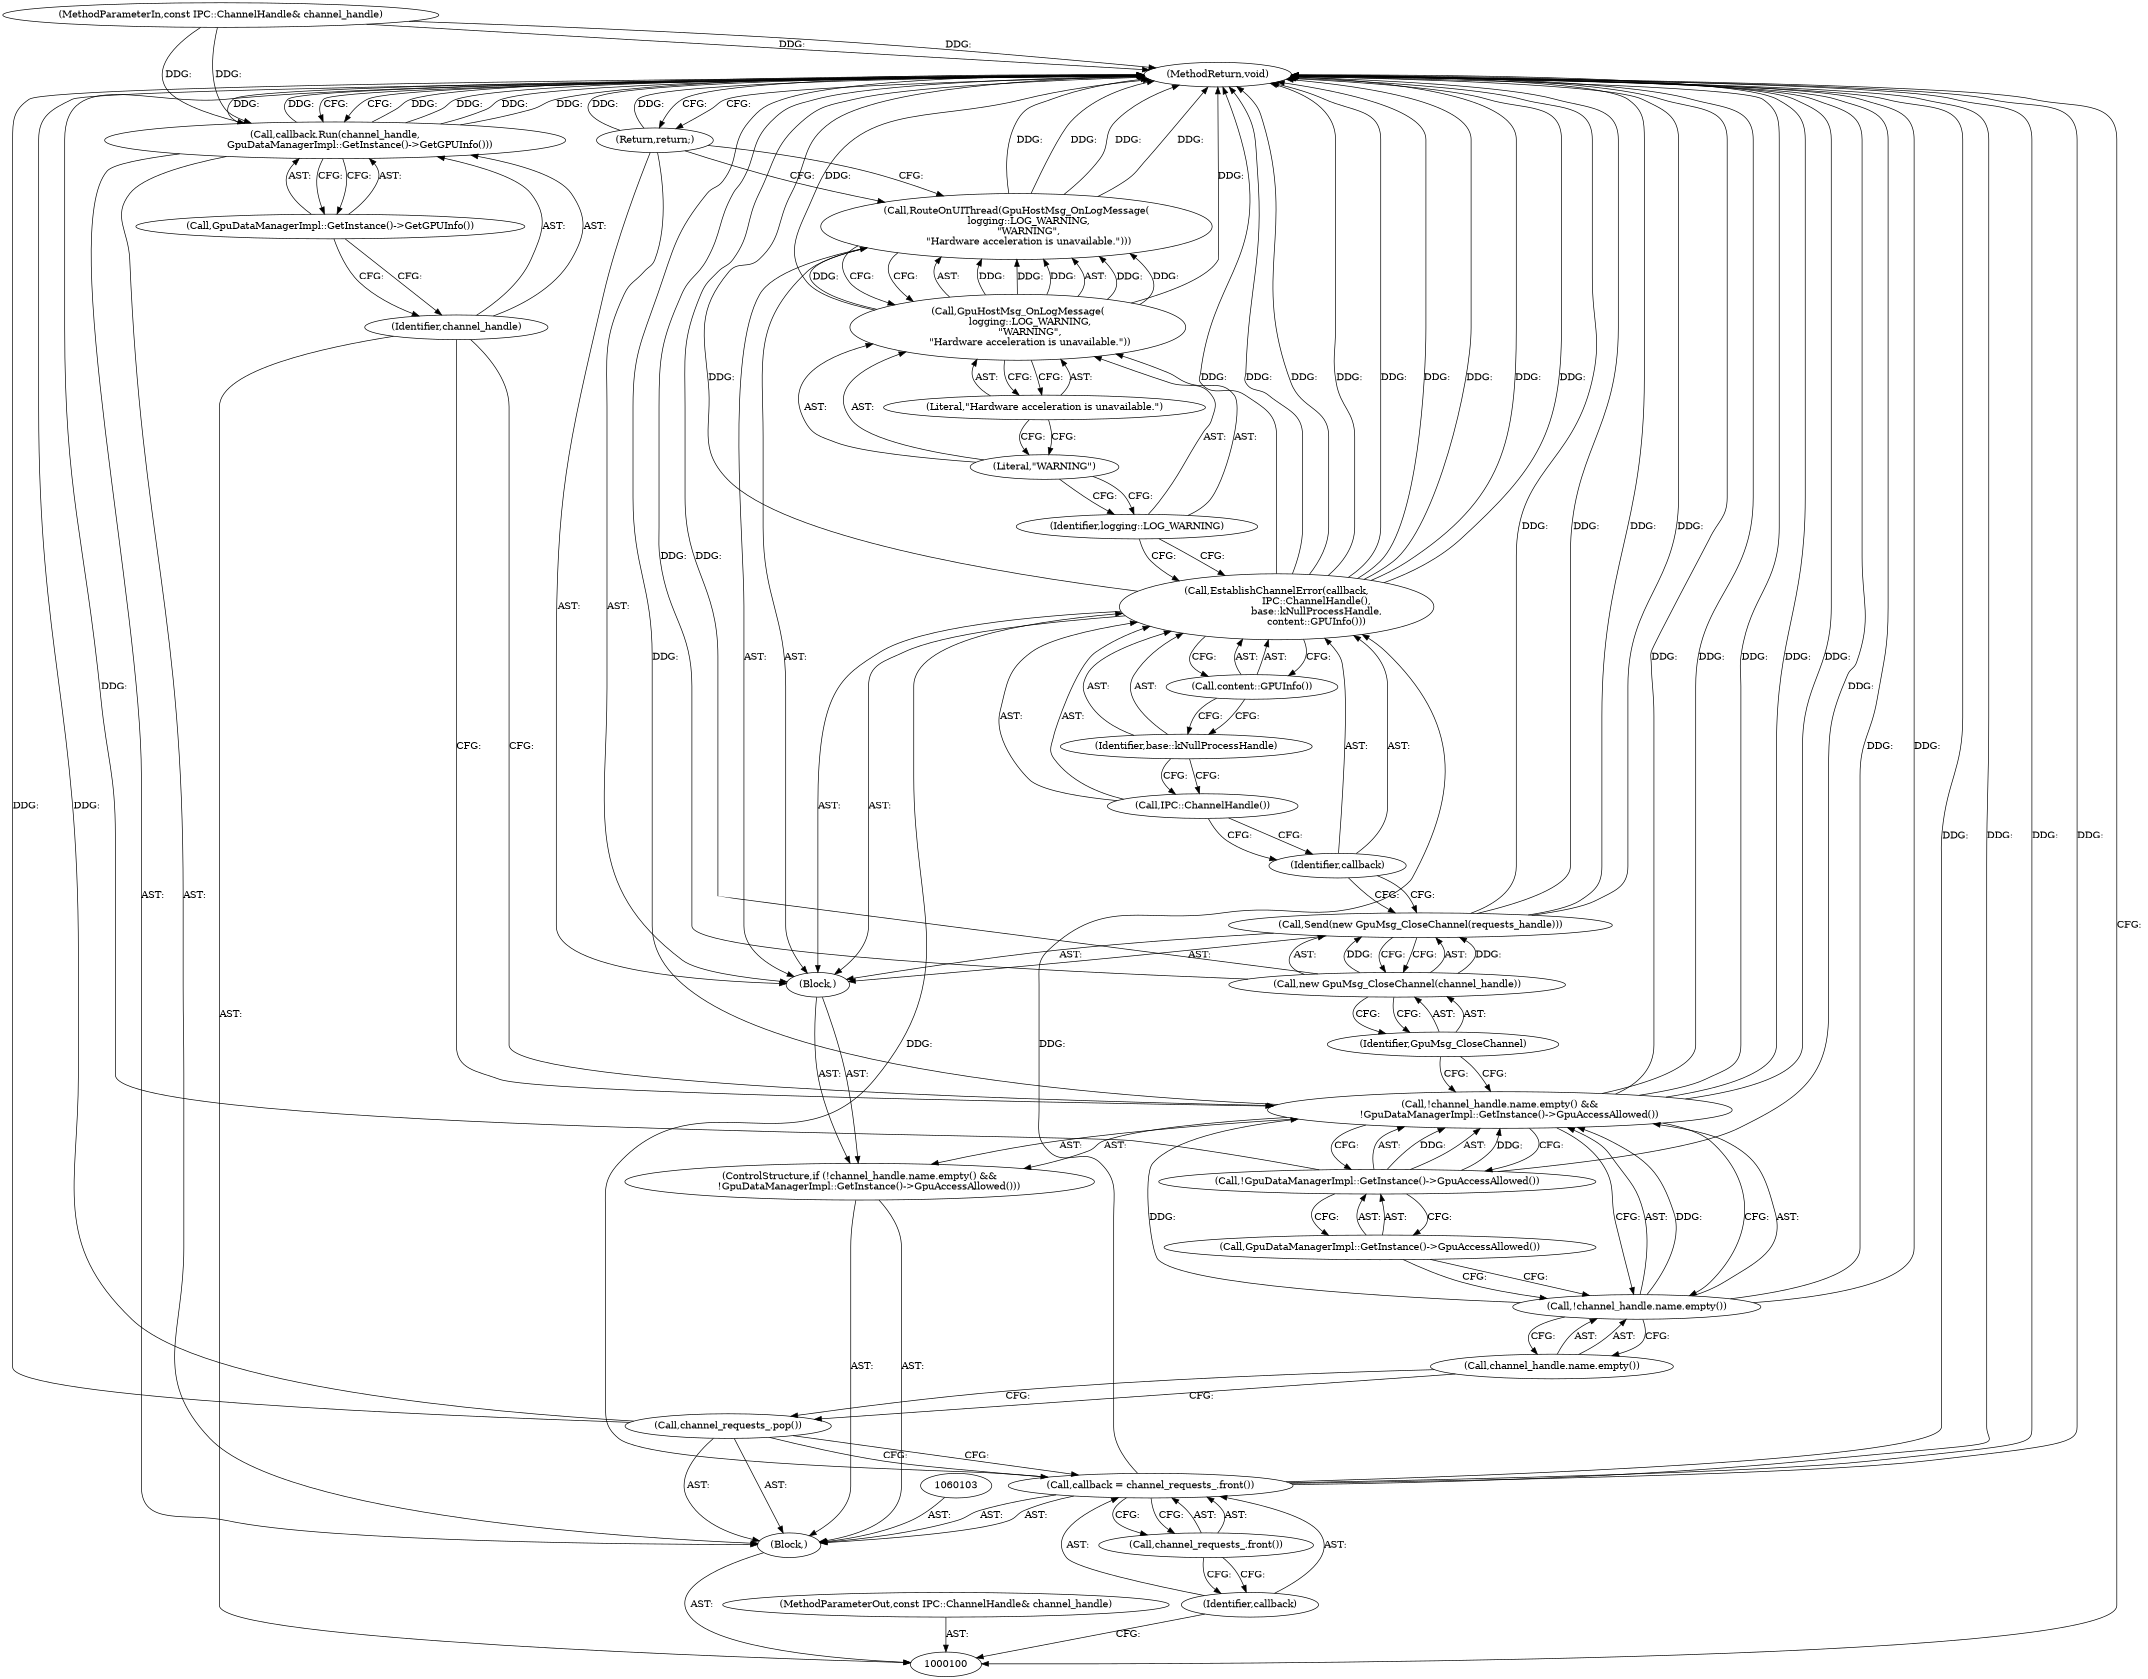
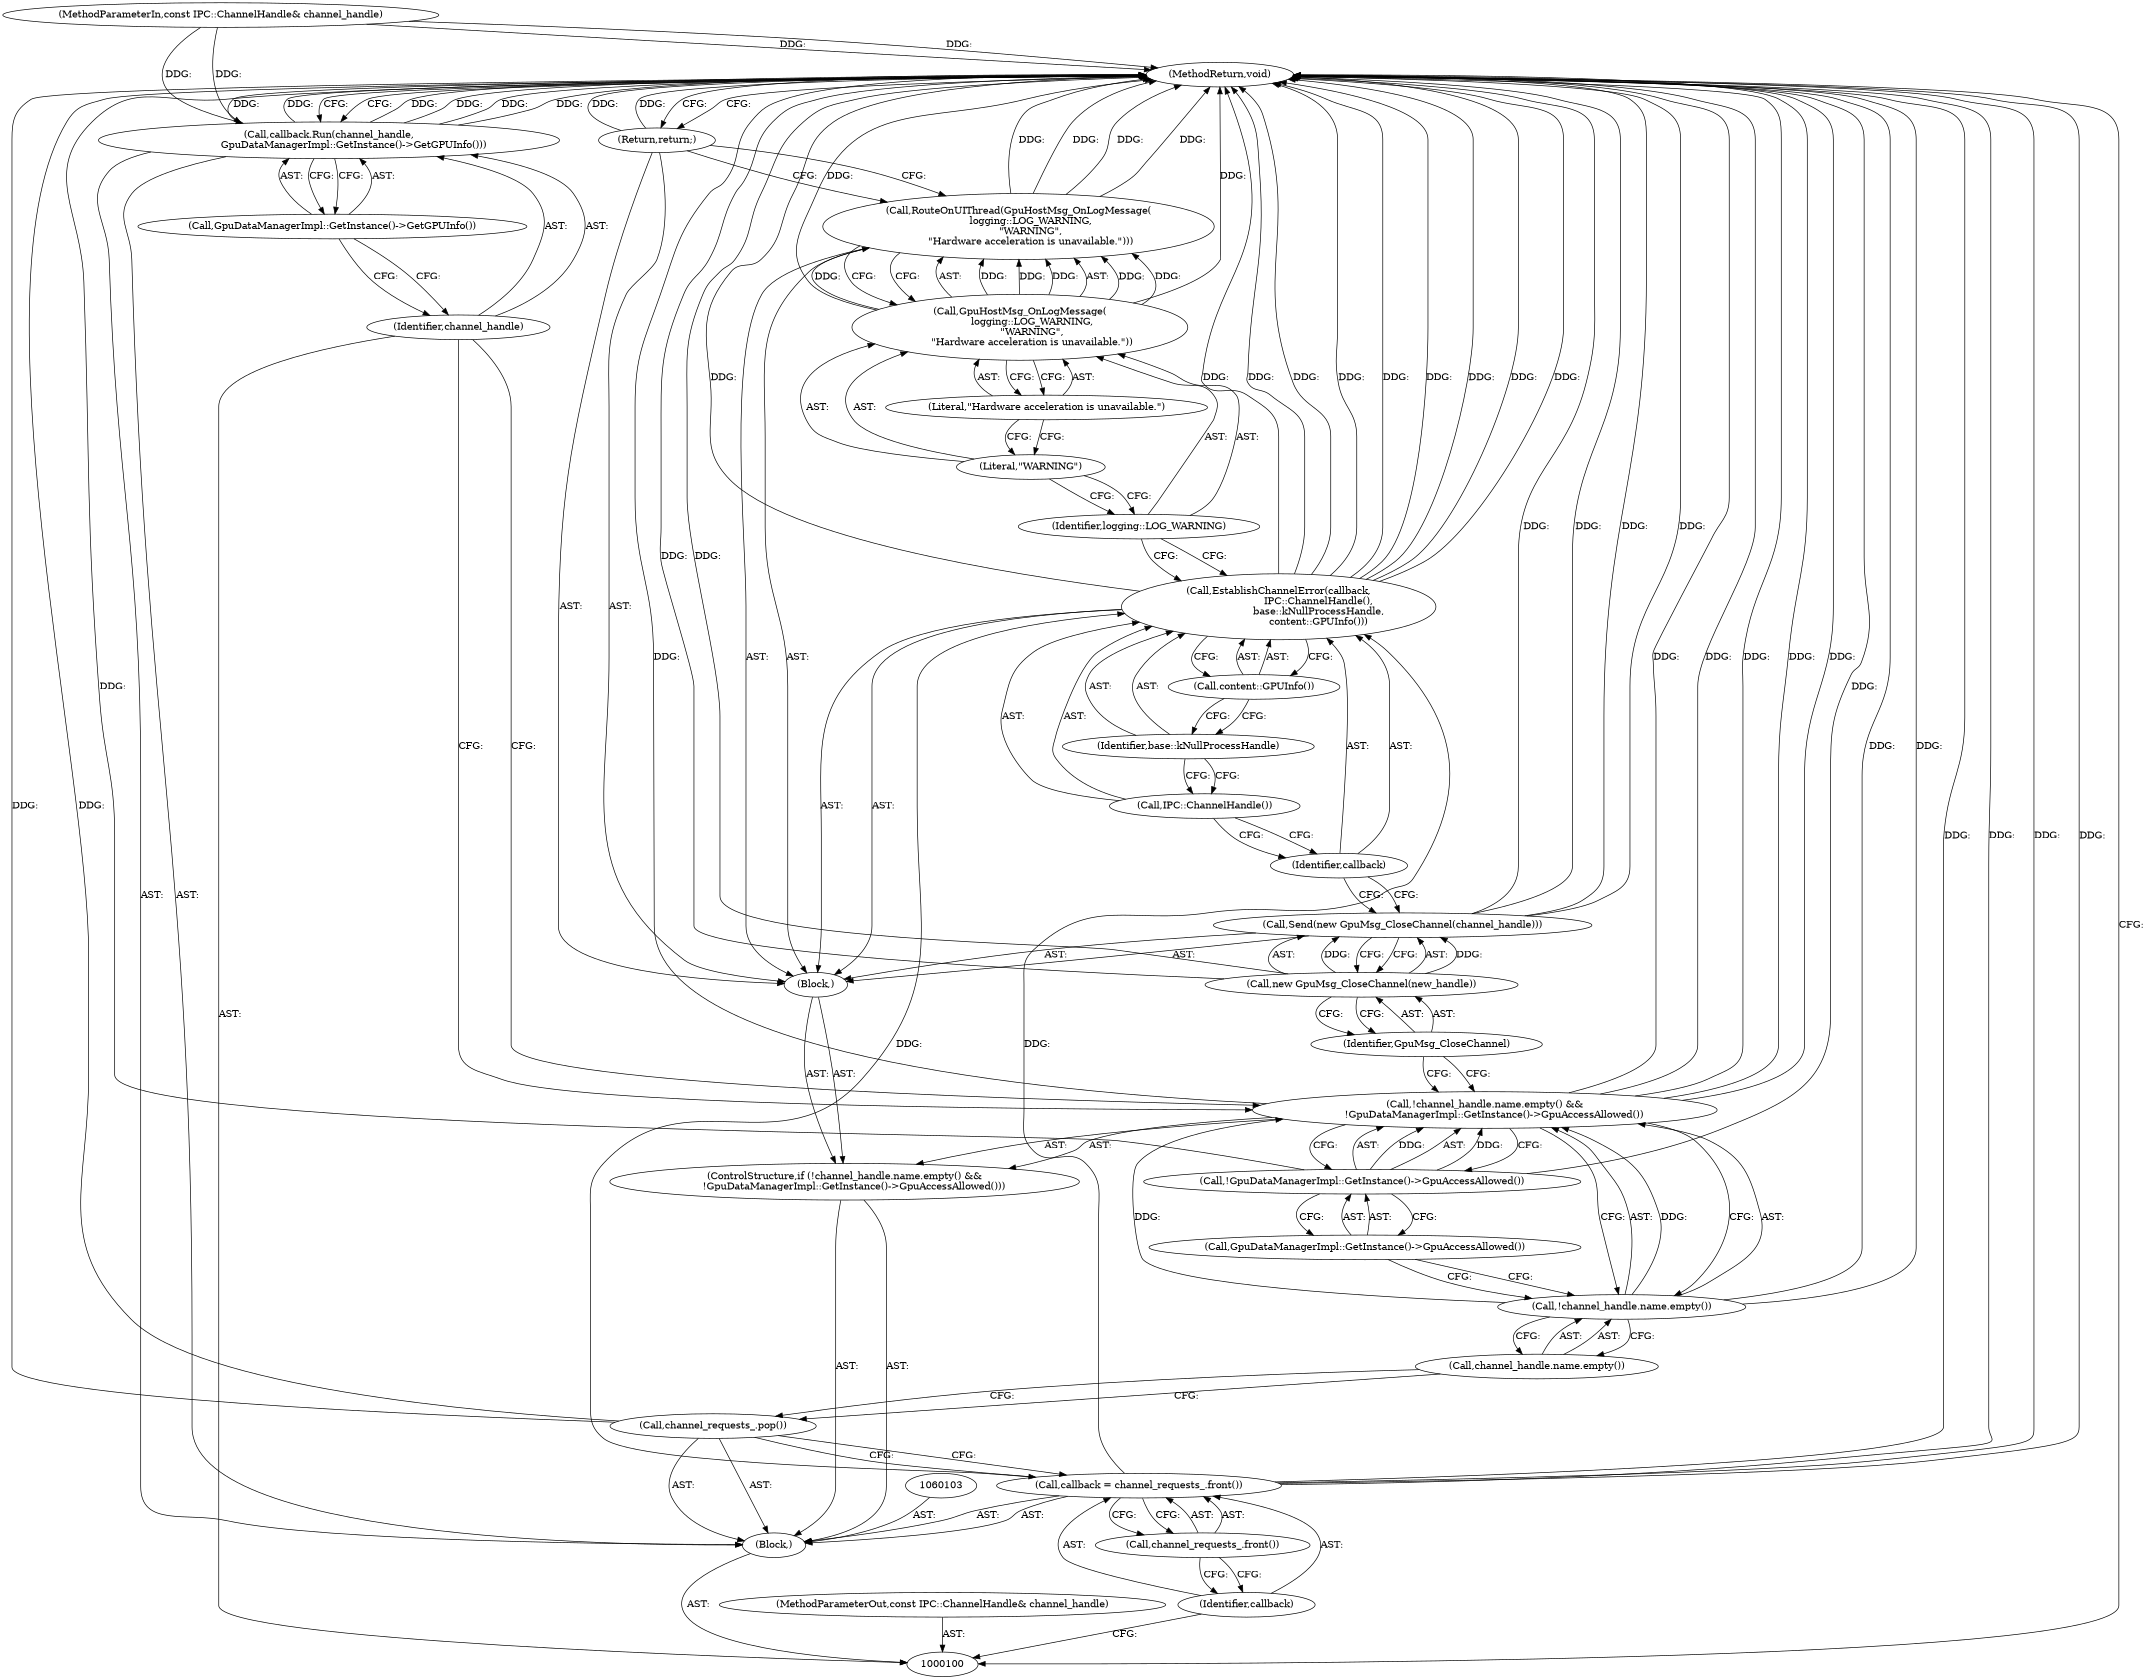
  digraph {
    n1 [label="(MethodReturn,void)"]
    n2 [label="(Return,return;)"]
    n3 [label="(Call,callback.Run(channel_handle,\n                GpuDataManagerImpl::GetInstance()->GetGPUInfo()))"]
    1000100
    n5 [label="(Call,RouteOnUIThread(GpuHostMsg_OnLogMessage(\n        logging::LOG_WARNING,\n        \"WARNING\",\n        \"Hardware acceleration is unavailable.\")))"]
    n6 [label="(Block,)"]
    n7 [label="(Block,)"]
    n8 [label="(Call,GpuDataManagerImpl::GetInstance()->GetGPUInfo())"]
    n9 [label="(Call,IPC::ChannelHandle())"]
    n10 [label="(Identifier,callback)"]
    n11 [label="(Call,EstablishChannelError(callback,\n                          IPC::ChannelHandle(),\n                          base::kNullProcessHandle,\n                          content::GPUInfo()))"]
-   n12 [label="(Call,Send(new GpuMsg_CloseChannel(requests_handle)))"]
+   n12 [label="(Call,Send(new GpuMsg_CloseChannel(channel_handle)))"]
    n13 [label="(Call,content::GPUInfo())"]
    n14 [label="(Identifier,base::kNullProcessHandle)"]
    n15 [label="(Call,GpuHostMsg_OnLogMessage(\n        logging::LOG_WARNING,\n        \"WARNING\",\n        \"Hardware acceleration is unavailable.\"))"]
    n16 [label="(Literal,\"Hardware acceleration is unavailable.\")"]
    n17 [label="(Literal,\"WARNING\")"]
    n18 [label="(ControlStructure,if (!channel_handle.name.empty() &&\n      !GpuDataManagerImpl::GetInstance()->GpuAccessAllowed()))"]
    n19 [label="(Identifier,logging::LOG_WARNING)"]
    n20 [label="(MethodParameterIn,const IPC::ChannelHandle& channel_handle)"]
    n21 [label="(MethodParameterOut,const IPC::ChannelHandle& channel_handle)"]
    n22 [label="(Identifier,channel_handle)"]
    n23 [label="(Call,!channel_handle.name.empty() &&\n      !GpuDataManagerImpl::GetInstance()->GpuAccessAllowed())"]
    n24 [label="(Call,!channel_handle.name.empty())"]
    n25 [label="(Call,!GpuDataManagerImpl::GetInstance()->GpuAccessAllowed())"]
    n26 [label="(Call,callback = channel_requests_.front())"]
    n27 [label="(Call,channel_requests_.front())"]
    n28 [label="(Identifier,callback)"]
    n29 [label="(Call,channel_requests_.pop())"]
    n30 [label="(Call,channel_handle.name.empty())"]
    n31 [label="(Call,GpuDataManagerImpl::GetInstance()->GpuAccessAllowed())"]
    n32 [label="(Identifier,GpuMsg_CloseChannel)"]
-   n33 [label="(Call,new GpuMsg_CloseChannel(channel_handle))"]
+   n33 [label="(Call,new GpuMsg_CloseChannel(new_handle))"]
    n34 [label=1060103]
    n1 -> n2 [label="CFG: "]
    n1 -> n2 [label="CFG: "]
    n1 -> n3 [label="CFG: "]
    n1 -> n3 [label="CFG: "]
    n1 -> 1000100 [label="CFG: "]
    n2 -> n1 [label="DDG: "]
    n2 -> n1 [label="DDG: "]
    n2 -> n5 [label="CFG: "]
    n2 -> n5 [label="CFG: "]
    n2 -> n6 [label="AST: "]
    n2 -> n6 [label="AST: "]
    n3 -> n1 [label="DDG: "]
    n3 -> n1 [label="DDG: "]
    n3 -> n1 [label="DDG: "]
    n3 -> n1 [label="DDG: "]
    n3 -> n1 [label="DDG: "]
    n3 -> n1 [label="DDG: "]
    n3 -> n7 [label="AST: "]
    n3 -> n7 [label="AST: "]
    n3 -> n8 [label="CFG: "]
    n3 -> n8 [label="CFG: "]
    n5 -> n1 [label="DDG: "]
    n5 -> n1 [label="DDG: "]
    n5 -> n1 [label="DDG: "]
    n5 -> n1 [label="DDG: "]
    n5 -> n6 [label="AST: "]
    n5 -> n6 [label="AST: "]
    n5 -> n15 [label="CFG: "]
    n5 -> n15 [label="CFG: "]
    n6 -> n18 [label="AST: "]
    n6 -> n18 [label="AST: "]
    n7 -> 1000100 [label="AST: "]
    n8 -> n3 [label="AST: "]
    n8 -> n3 [label="AST: "]
    n8 -> n22 [label="CFG: "]
    n8 -> n22 [label="CFG: "]
    n9 -> n10 [label="CFG: "]
    n9 -> n10 [label="CFG: "]
    n9 -> n11 [label="AST: "]
    n9 -> n11 [label="AST: "]
    n10 -> n11 [label="AST: "]
    n10 -> n11 [label="AST: "]
    n10 -> n12 [label="CFG: "]
    n10 -> n12 [label="CFG: "]
    n11 -> n1 [label="DDG: "]
    n11 -> n1 [label="DDG: "]
    n11 -> n1 [label="DDG: "]
    n11 -> n1 [label="DDG: "]
    n11 -> n1 [label="DDG: "]
    n11 -> n1 [label="DDG: "]
    n11 -> n1 [label="DDG: "]
    n11 -> n1 [label="DDG: "]
    n11 -> n1 [label="DDG: "]
    n11 -> n1 [label="DDG: "]
    n11 -> n6 [label="AST: "]
    n11 -> n6 [label="AST: "]
    n11 -> n13 [label="CFG: "]
    n11 -> n13 [label="CFG: "]
    n12 -> n1 [label="DDG: "]
    n12 -> n1 [label="DDG: "]
    n12 -> n1 [label="DDG: "]
    n12 -> n1 [label="DDG: "]
    n12 -> n6 [label="AST: "]
    n12 -> n6 [label="AST: "]
    n12 -> n33 [label="CFG: "]
    n12 -> n33 [label="CFG: "]
    n13 -> n11 [label="AST: "]
    n13 -> n11 [label="AST: "]
    n13 -> n14 [label="CFG: "]
    n13 -> n14 [label="CFG: "]
    n14 -> n9 [label="CFG: "]
    n14 -> n9 [label="CFG: "]
    n14 -> n11 [label="AST: "]
    n14 -> n11 [label="AST: "]
    n15 -> n1 [label="DDG: "]
    n15 -> n1 [label="DDG: "]
    n15 -> n5 [label="AST: "]
    n15 -> n5 [label="DDG: "]
    n15 -> n5 [label="DDG: "]
    n15 -> n5 [label="DDG: "]
    n15 -> n5 [label="AST: "]
    n15 -> n5 [label="DDG: "]
    n15 -> n5 [label="DDG: "]
    n15 -> n5 [label="DDG: "]
    n15 -> n16 [label="CFG: "]
    n15 -> n16 [label="CFG: "]
    n16 -> n15 [label="AST: "]
    n16 -> n15 [label="AST: "]
    n16 -> n17 [label="CFG: "]
    n16 -> n17 [label="CFG: "]
    n17 -> n15 [label="AST: "]
    n17 -> n15 [label="AST: "]
    n17 -> n19 [label="CFG: "]
    n17 -> n19 [label="CFG: "]
    n18 -> n7 [label="AST: "]
    n18 -> n7 [label="AST: "]
    n19 -> n11 [label="CFG: "]
    n19 -> n11 [label="CFG: "]
    n19 -> n15 [label="AST: "]
    n19 -> n15 [label="AST: "]
    n20 -> n1 [label="DDG: "]
    n20 -> n1 [label="DDG: "]
    n20 -> n3 [label="DDG: "]
    n20 -> n3 [label="DDG: "]
    n21 -> 1000100 [label="AST: "]
    n22 -> n3 [label="AST: "]
    n22 -> n3 [label="AST: "]
    n22 -> 1000100 [label="AST: "]
    n22 -> n23 [label="CFG: "]
    n22 -> n23 [label="CFG: "]
    n23 -> n1 [label="DDG: "]
    n23 -> n1 [label="DDG: "]
    n23 -> n1 [label="DDG: "]
    n23 -> n1 [label="DDG: "]
    n23 -> n1 [label="DDG: "]
    n23 -> n1 [label="DDG: "]
    n23 -> n18 [label="AST: "]
    n23 -> n18 [label="AST: "]
    n23 -> n24 [label="CFG: "]
    n23 -> n24 [label="CFG: "]
    n23 -> n25 [label="CFG: "]
    n23 -> n25 [label="CFG: "]
    n24 -> n1 [label="DDG: "]
    n24 -> n1 [label="DDG: "]
    n24 -> n23 [label="AST: "]
    n24 -> n23 [label="DDG: "]
    n24 -> n23 [label="AST: "]
    n24 -> n23 [label="DDG: "]
    n24 -> n30 [label="CFG: "]
    n24 -> n30 [label="CFG: "]
    n25 -> n1 [label="DDG: "]
    n25 -> n1 [label="DDG: "]
    n25 -> n23 [label="AST: "]
    n25 -> n23 [label="DDG: "]
    n25 -> n23 [label="AST: "]
    n25 -> n23 [label="DDG: "]
    n25 -> n31 [label="CFG: "]
    n25 -> n31 [label="CFG: "]
    n26 -> n1 [label="DDG: "]
    n26 -> n1 [label="DDG: "]
    n26 -> n1 [label="DDG: "]
    n26 -> n1 [label="DDG: "]
    n26 -> n7 [label="AST: "]
    n26 -> n7 [label="AST: "]
    n26 -> n11 [label="DDG: "]
    n26 -> n11 [label="DDG: "]
    n26 -> n27 [label="CFG: "]
    n26 -> n27 [label="CFG: "]
    n27 -> n26 [label="AST: "]
    n27 -> n26 [label="AST: "]
    n27 -> n28 [label="CFG: "]
    n27 -> n28 [label="CFG: "]
    n28 -> 1000100 [label="CFG: "]
    n28 -> n26 [label="AST: "]
    n28 -> n26 [label="AST: "]
    n29 -> n1 [label="DDG: "]
    n29 -> n1 [label="DDG: "]
    n29 -> n7 [label="AST: "]
    n29 -> n7 [label="AST: "]
    n29 -> n26 [label="CFG: "]
    n29 -> n26 [label="CFG: "]
    n30 -> n24 [label="AST: "]
    n30 -> n24 [label="AST: "]
    n30 -> n29 [label="CFG: "]
    n30 -> n29 [label="CFG: "]
    n31 -> n24 [label="CFG: "]
    n31 -> n24 [label="CFG: "]
    n31 -> n25 [label="AST: "]
    n31 -> n25 [label="AST: "]
    n32 -> n23 [label="CFG: "]
    n32 -> n23 [label="CFG: "]
    n32 -> n33 [label="AST: "]
    n32 -> n33 [label="AST: "]
    n33 -> n1 [label="DDG: "]
    n33 -> n1 [label="DDG: "]
    n33 -> n12 [label="AST: "]
    n33 -> n12 [label="DDG: "]
    n33 -> n12 [label="AST: "]
    n33 -> n12 [label="DDG: "]
    n33 -> n32 [label="CFG: "]
    n33 -> n32 [label="CFG: "]
    n34 -> n7 [label="AST: "]
  }
